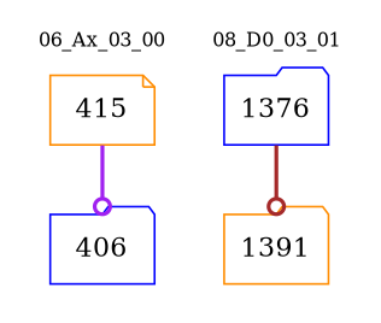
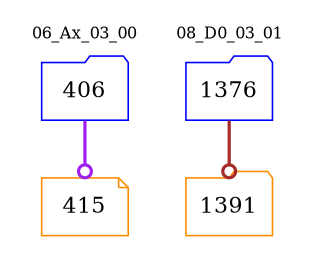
  digraph {
    node [color=blue shape=folder]
    edge [arrowhead=odot style=bold]
    n1 [label=406]
    n2 [color=darkorange label=415 shape=note]
    n3 [label=1376]
    n4 [color=darkorange label=1391]
    subgraph cluster_1 {
      color=white
      fontsize=10
      label="06_Ax_03_00"
      n1
      n2
    }
    subgraph cluster_2 {
      color=white
      fontsize=10
      label="08_D0_03_01"
      n3
      n4
    }
-   n2 -> n1 [color=purple]
+   n1 -> n2 [color=purple]
    n3 -> n4 [color=brown]
  }
